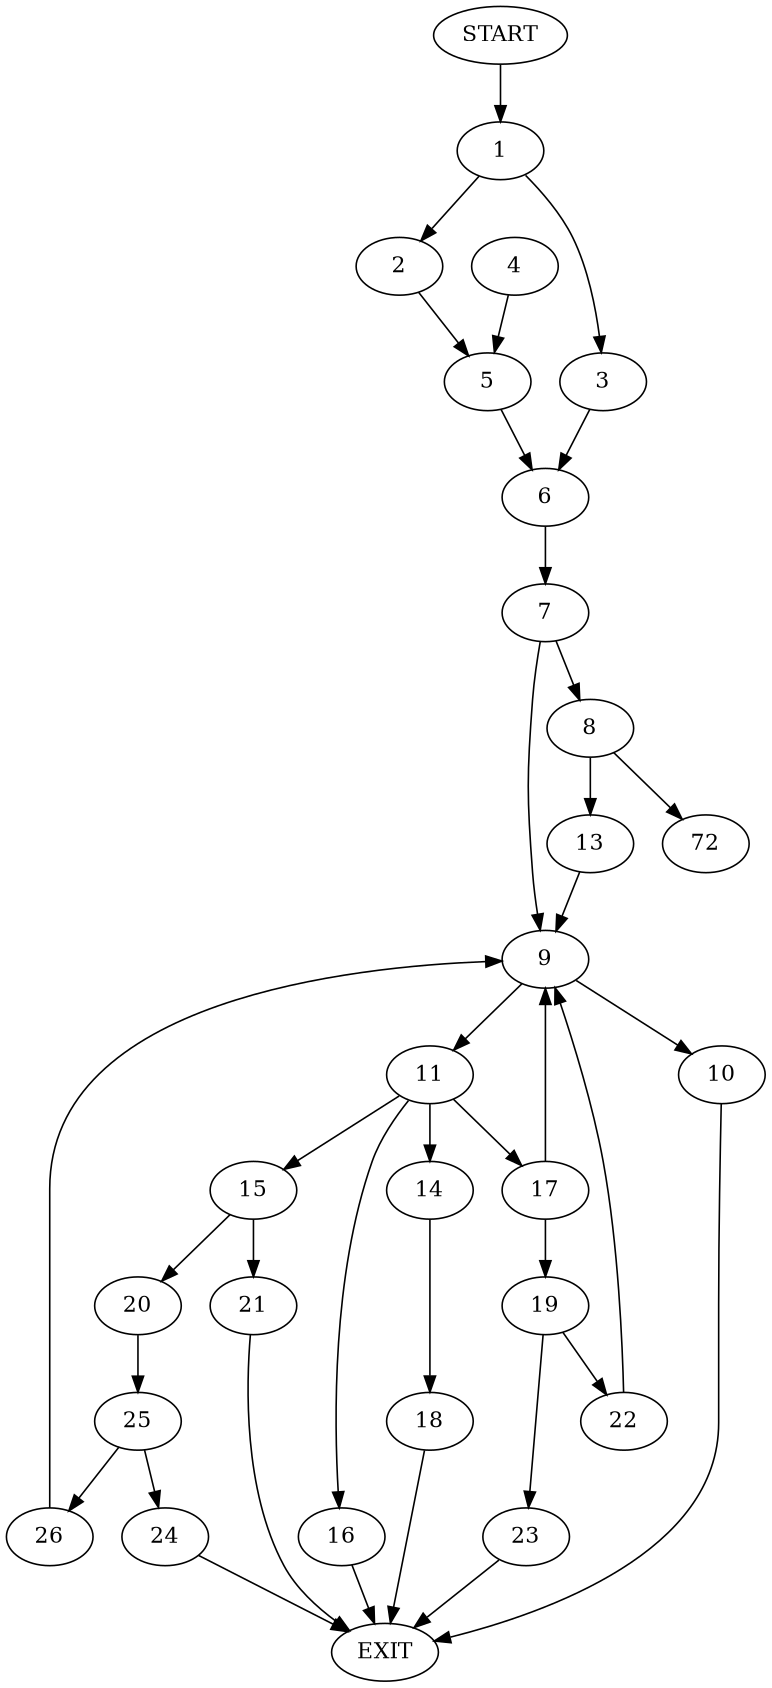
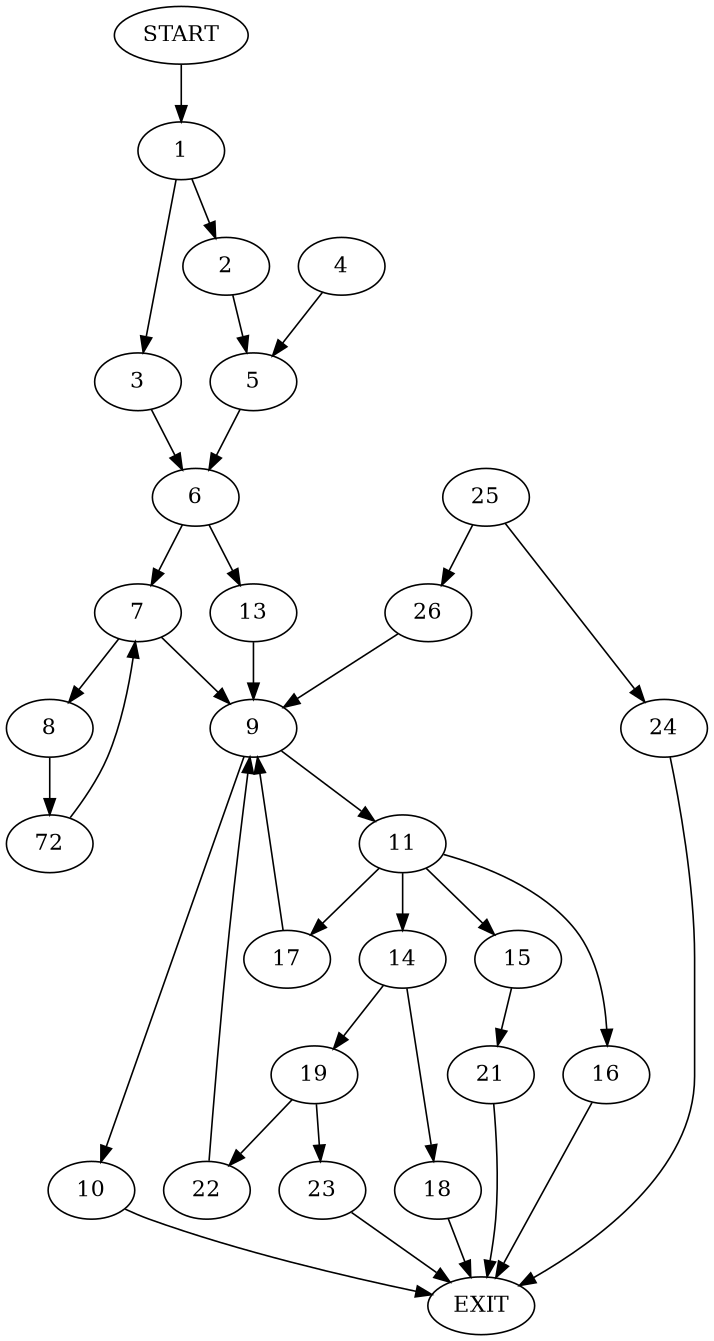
  digraph {
    n1 [label=START]
    1
    2
    3
    n5 [label=EXIT]
    5
    6
    4
    7
    8
    9
    n12 [label=72]
    13
    10
    11
    14
    15
    16
    17
    18
    19
-   20
    21
    22
    23
    25
    24
    26
    n1 -> 1
    1 -> 2
    1 -> 3
    2 -> 5
    3 -> 6
    5 -> 6
    6 -> 7
    4 -> 5
    7 -> 8
    7 -> 9
    8 -> n12
-   8 -> 13
+   6 -> 13
    9 -> 10
    9 -> 11
+   n12 -> 7
    13 -> 9
    10 -> n5
    11 -> 14
    11 -> 15
    11 -> 16
    11 -> 17
    14 -> 18
-   17 -> 19
-   15 -> 20
+   14 -> 19
    15 -> 21
    16 -> n5
    17 -> 9
    18 -> n5
    19 -> 22
    19 -> 23
-   20 -> 25
    21 -> n5
    22 -> 9
    23 -> n5
    25 -> 24
    25 -> 26
    24 -> n5
    26 -> 9
  }
